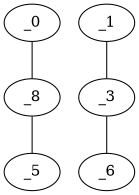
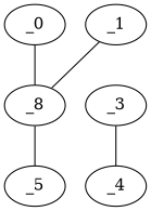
  graph {
    _0 [x=0.65956 y=2.8079]
    n2 [label=_8 x=0.73 y=0.64]
    _5 [x=0.55211 y=2.29425]
    _1 [x=1.83415 y=2.81787]
    _3 [x=0.528412 y=1.81316]
-   _4 [x=1.91606 y=0.522918 label=_6]
+   _4 [x=1.91606 y=0.522918]
    _0 -- n2
    n2 -- _5
-   _1 -- _3
+   _1 -- n2
    _3 -- _4
  }
